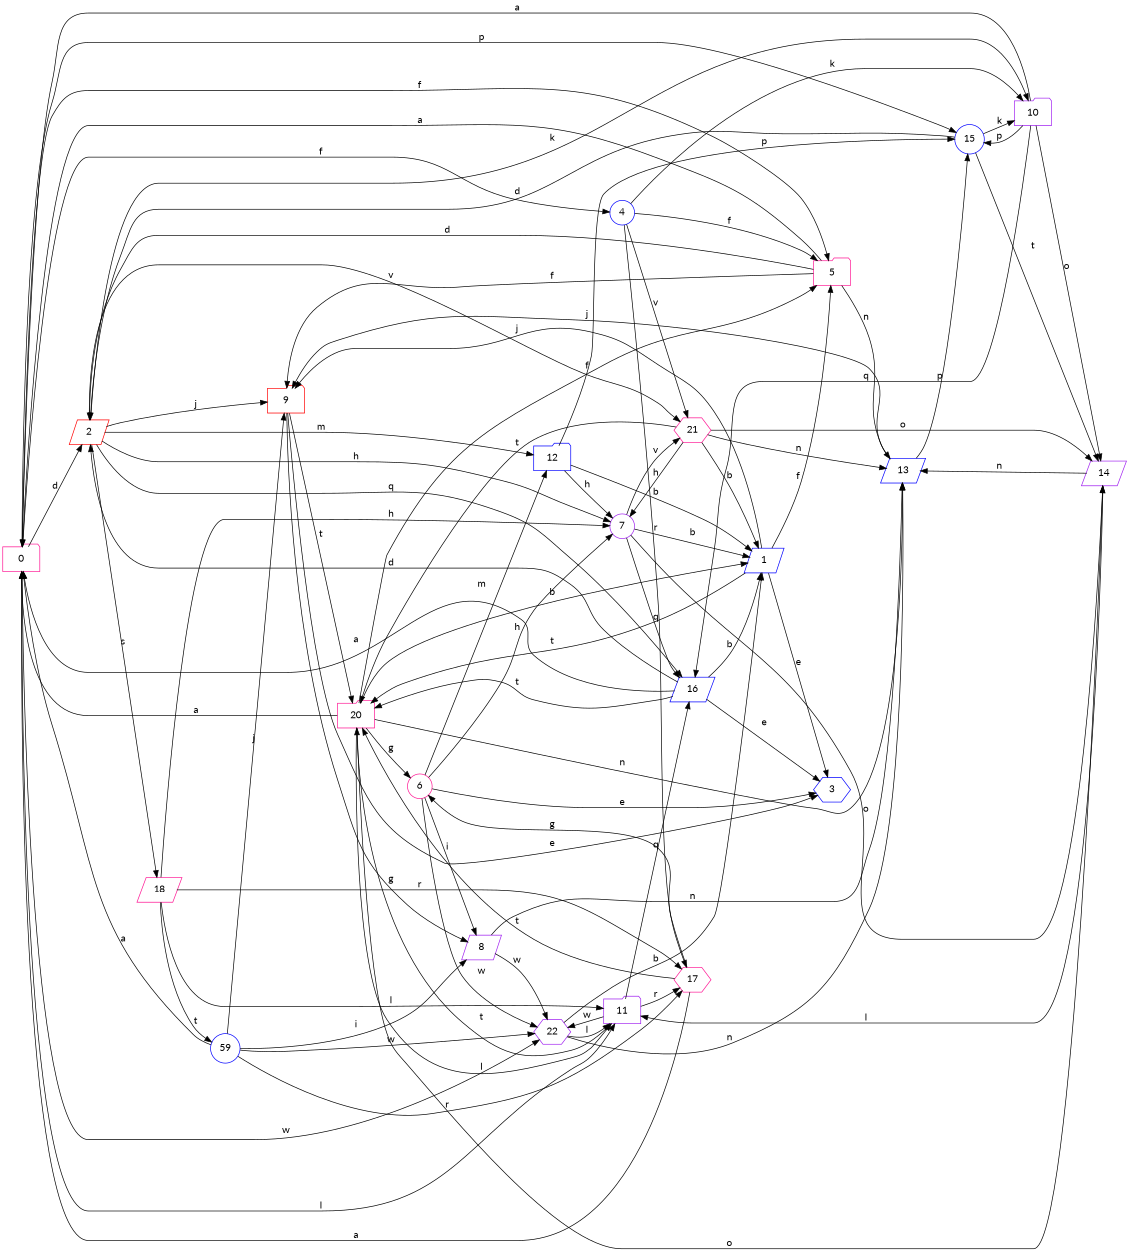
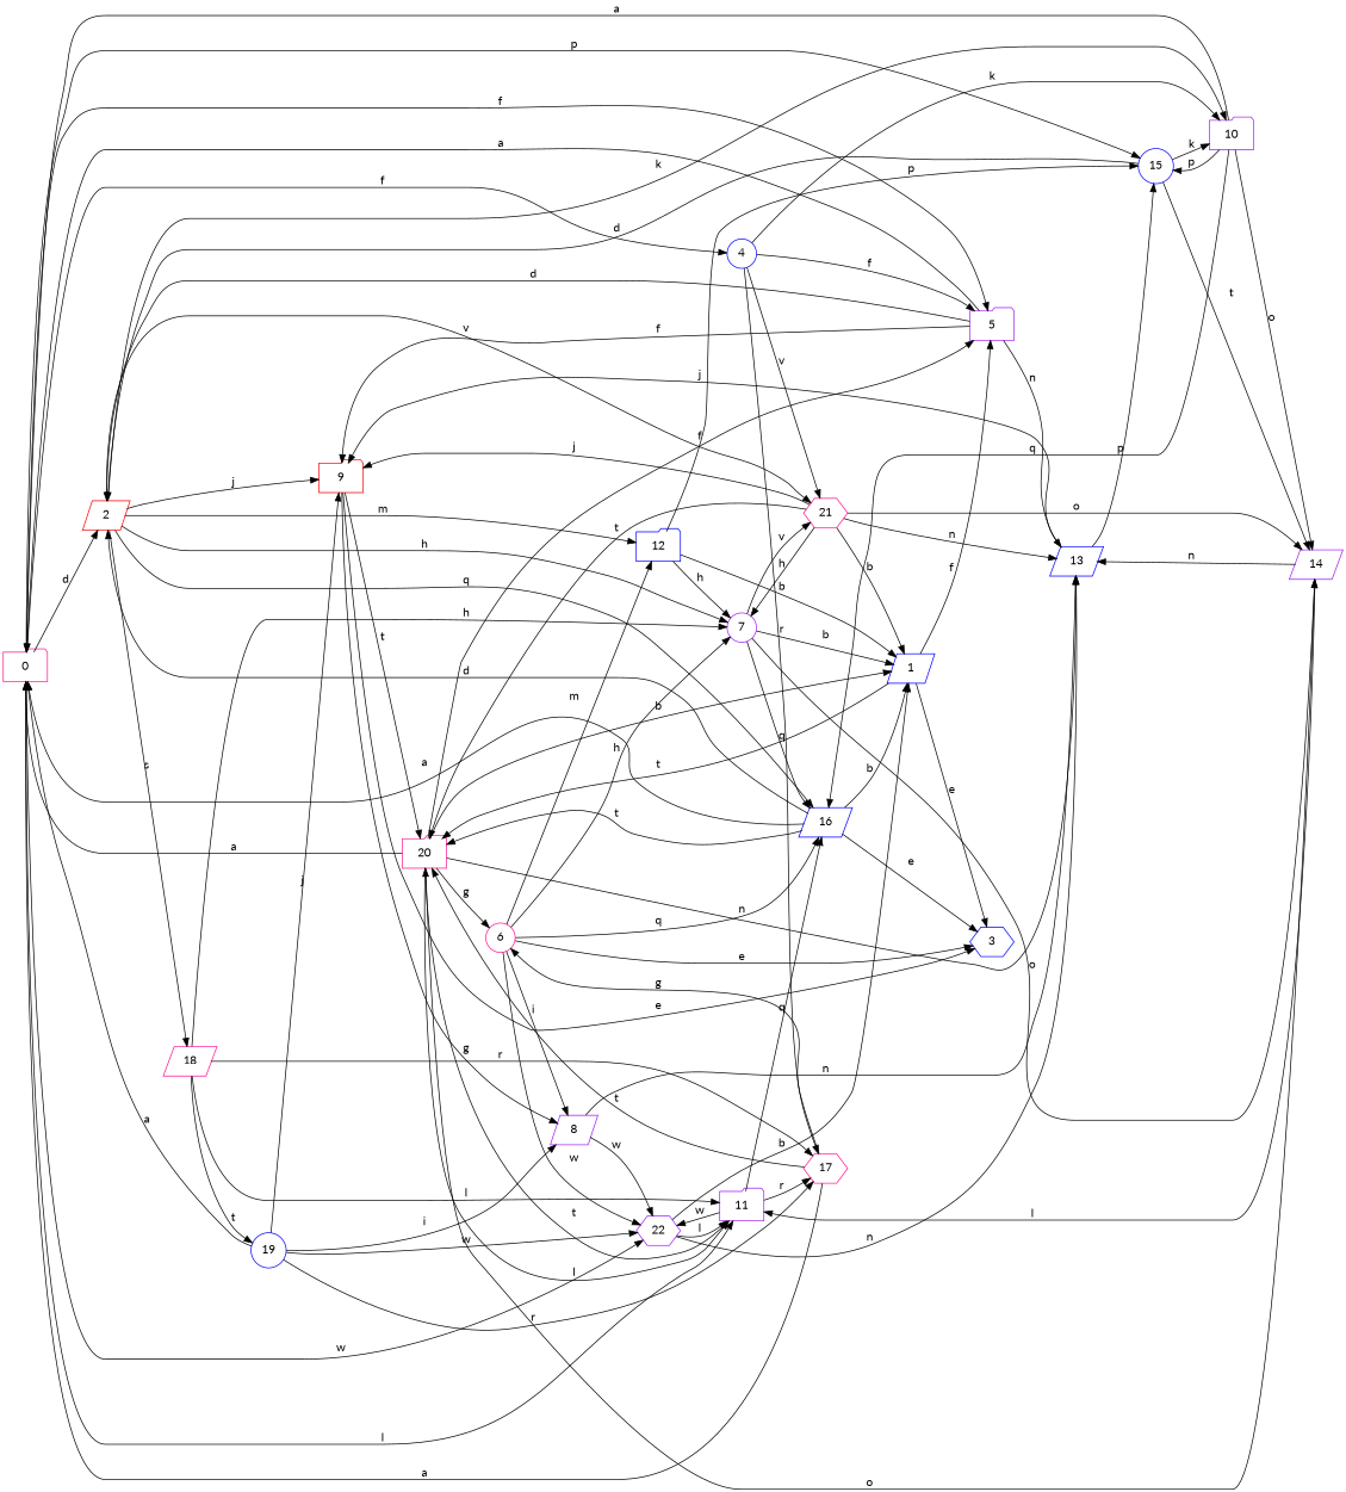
  strict digraph {
    fontname=Lato
    rankdir=LR
    node [color=blue fontname=Lato shape=folder]
    edge [fontname=Lato]
    0 [color=deeppink]
    2 [color=red shape=parallelogram]
    4 [shape=circle]
-   5 [color=deeppink]
+   5 [color=purple]
    11 [color=purple]
    15 [shape=circle]
    22 [color=purple shape=hexagon]
    9 [color=red]
    7 [color=purple shape=circle]
    10 [color=purple]
    12
    16 [shape=parallelogram]
    18 [color=deeppink shape=parallelogram]
    21 [color=deeppink shape=hexagon]
    17 [color=deeppink shape=hexagon]
    13 [shape=parallelogram]
    20 [color=deeppink]
    14 [color=purple shape=parallelogram]
-   19 [shape=circle label=59]
+   19 [shape=circle]
    8 [color=purple shape=parallelogram]
    1 [shape=parallelogram]
    3 [shape=hexagon]
    6 [color=deeppink shape=circle]
    0 -> 2 [label=d]
    0 -> 4 [label=f]
    0 -> 5 [label=f]
    0 -> 11 [label=l]
    0 -> 15 [label=p]
    0 -> 22 [label=w]
    2 -> 9 [label=j]
    2 -> 7 [label=h]
    2 -> 10 [label=k]
    2 -> 12 [label=m]
    2 -> 16 [label=q]
    2 -> 18 [label=s]
    2 -> 21 [label=v]
    4 -> 5 [label=f]
    4 -> 10 [label=k]
    4 -> 21 [label=v]
    4 -> 17 [label=r]
    5 -> 0 [label=a]
    5 -> 2 [label=d]
    5 -> 9 [label=f]
    5 -> 13 [label=n]
    11 -> 22 [label=w]
    11 -> 16 [label=q]
    11 -> 17 [label=r]
    11 -> 20 [label=t]
    15 -> 2 [label=d]
    15 -> 10 [label=k]
    15 -> 14 [label=t]
    22 -> 11 [label=l]
    22 -> 13 [label=n]
    22 -> 1 [label=b]
    9 -> 20 [label=t]
    9 -> 8 [label=g]
    9 -> 3 [label=e]
    7 -> 16 [label=q]
    7 -> 21 [label=v]
    7 -> 14 [label=o]
    7 -> 1 [label=b]
    10 -> 0 [label=a]
    10 -> 15 [label=p]
    10 -> 16 [label=q]
    10 -> 14 [label=o]
    12 -> 15 [label=p]
    12 -> 7 [label=h]
    12 -> 1 [label=b]
    16 -> 0 [label=a]
    16 -> 2 [label=d]
    16 -> 20 [label=t]
    16 -> 1 [label=b]
    16 -> 3 [label=e]
    18 -> 11 [label=l]
    18 -> 7 [label=h]
    18 -> 17 [label=r]
    18 -> 19 [label=t]
    21 -> 7 [label=h]
    21 -> 13 [label=n]
    21 -> 20 [label=t]
    21 -> 14 [label=o]
    21 -> 1 [label=b]
    17 -> 0 [label=a]
    17 -> 20 [label=t]
    17 -> 6 [label=g]
    13 -> 15 [label=p]
    13 -> 9 [label=j]
    20 -> 0 [label=a]
    20 -> 5 [label=f]
    20 -> 11 [label=l]
    20 -> 13 [label=n]
    20 -> 14 [label=o]
    20 -> 1 [label=b]
    20 -> 6 [label=g]
    14 -> 11 [label=l]
    14 -> 13 [label=n]
    19 -> 0 [label=a]
    19 -> 22 [label=w]
    19 -> 9 [label=j]
    19 -> 17 [label=r]
    19 -> 8 [label=i]
    8 -> 22 [label=w]
    8 -> 13 [label=n]
    1 -> 5 [label=f]
-   1 -> 9 [label=j]
+   21 -> 9 [label=j]
    1 -> 20 [label=t]
    1 -> 3 [label=e]
    6 -> 22 [label=w]
    6 -> 7 [label=h]
    6 -> 12 [label=m]
+   6 -> 16 [label=q]
    6 -> 8 [label=i]
    6 -> 3 [label=e]
  }
